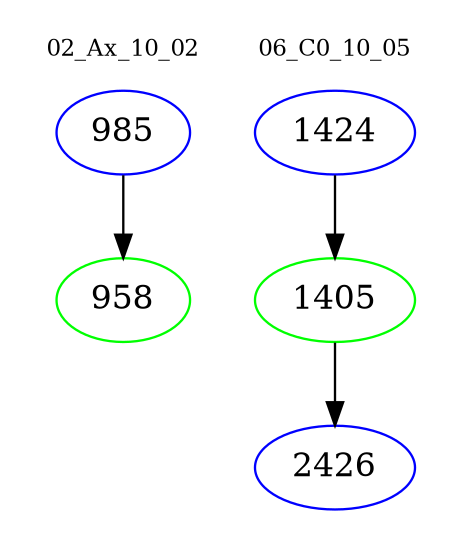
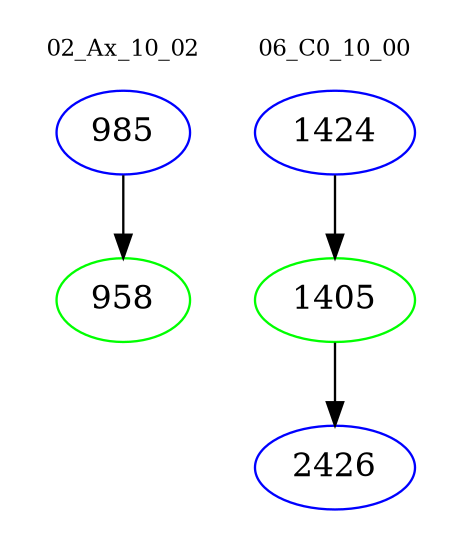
  digraph {
    node [color=blue]
    edge [color=black]
    n1 [label=985]
    n2 [color=green label=958]
    n3 [label=1424]
    n4 [color=green label=1405]
    n5 [label=2426]
    subgraph cluster_1 {
      color=white
      fontsize=10
      label="02_Ax_10_02"
      n1
      n2
    }
    subgraph cluster_2 {
      color=white
      fontsize=10
-     label="06_C0_10_05"
+     label="06_C0_10_00"
      n3
      n4
      n5
    }
    n1 -> n2
    n3 -> n4
    n4 -> n5
  }
